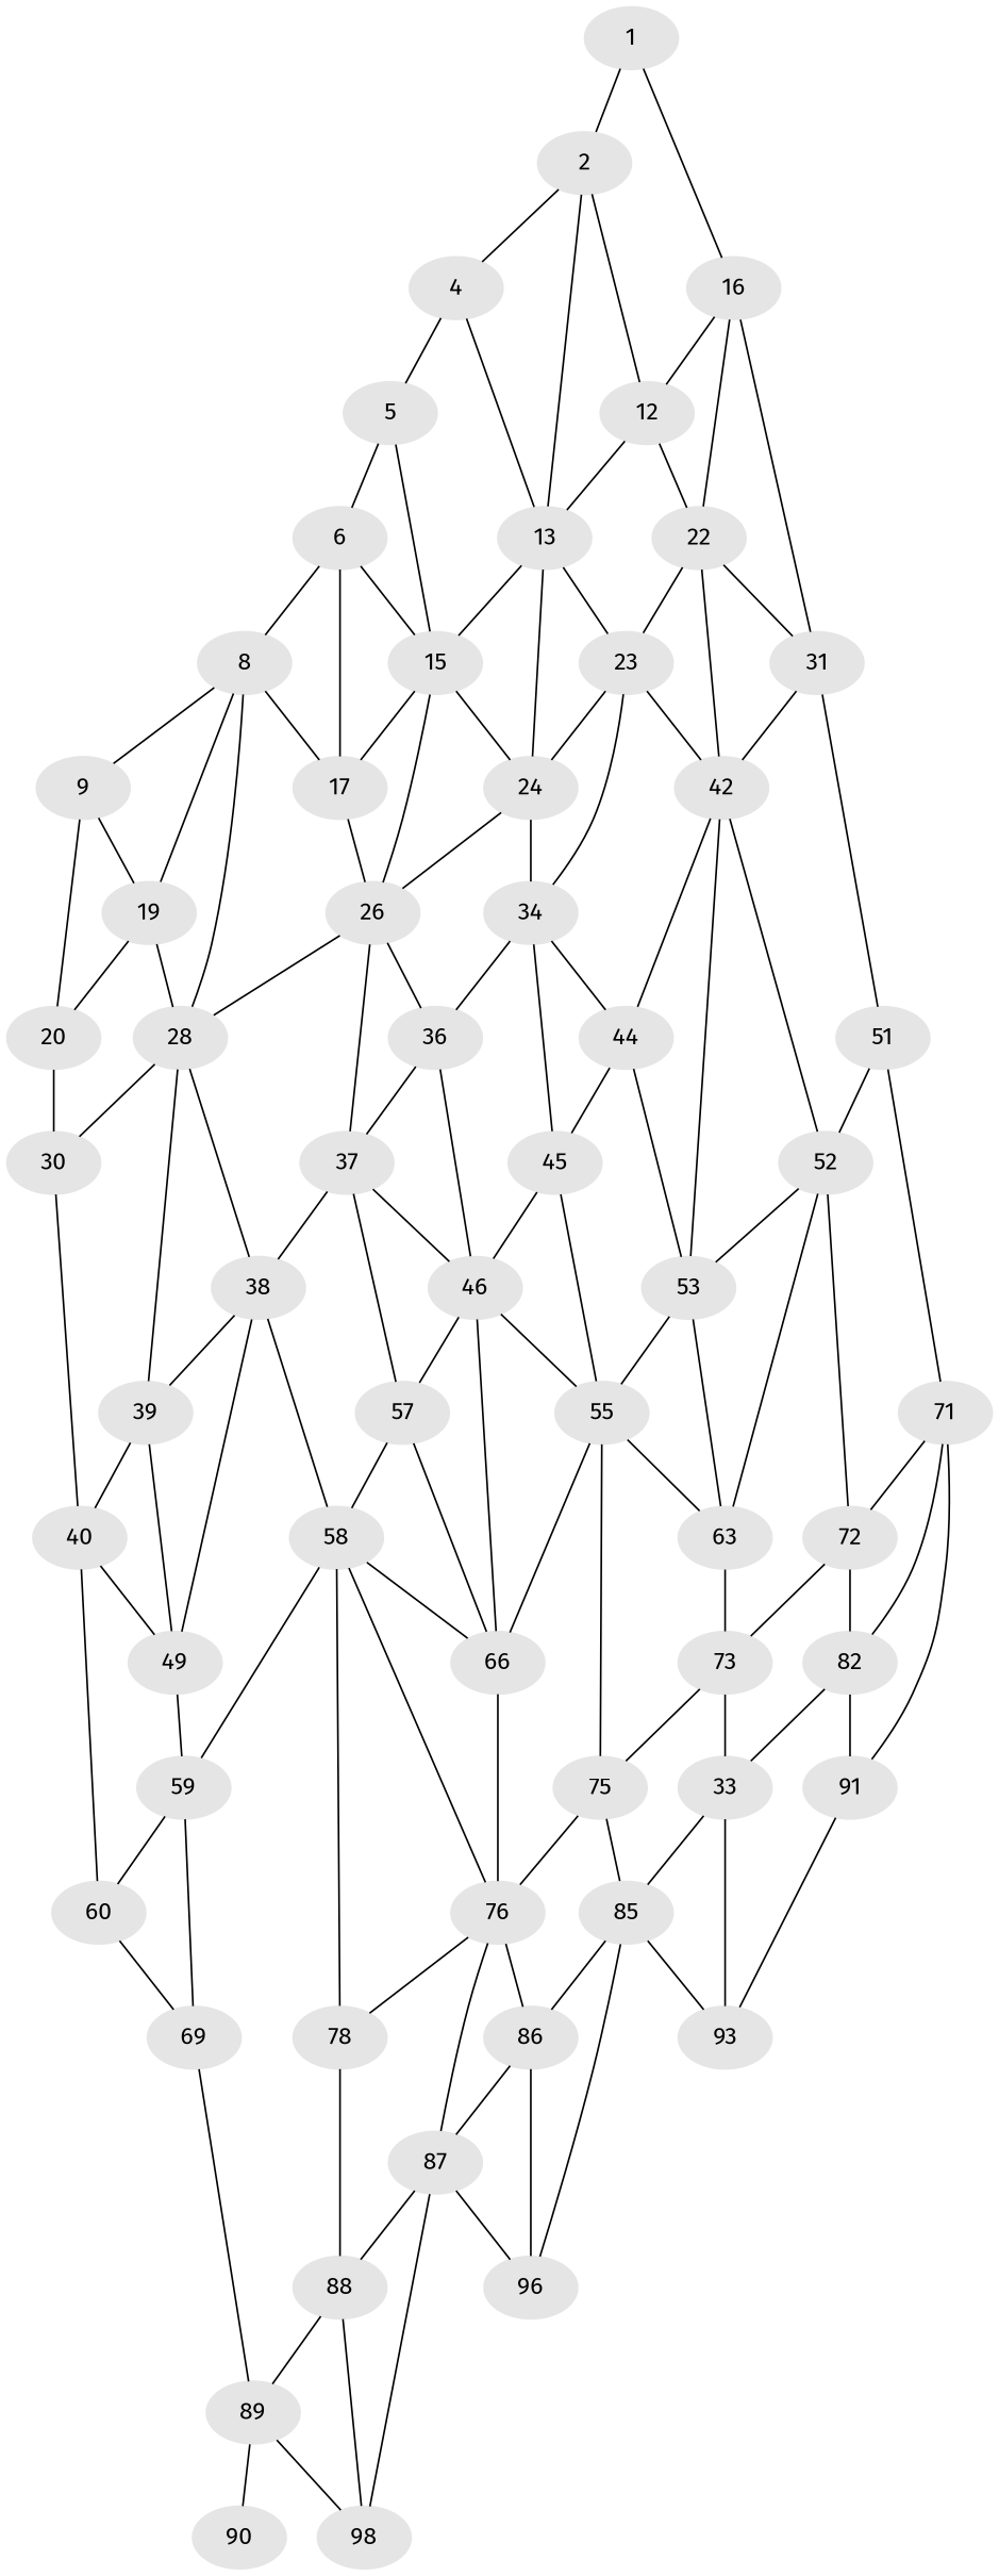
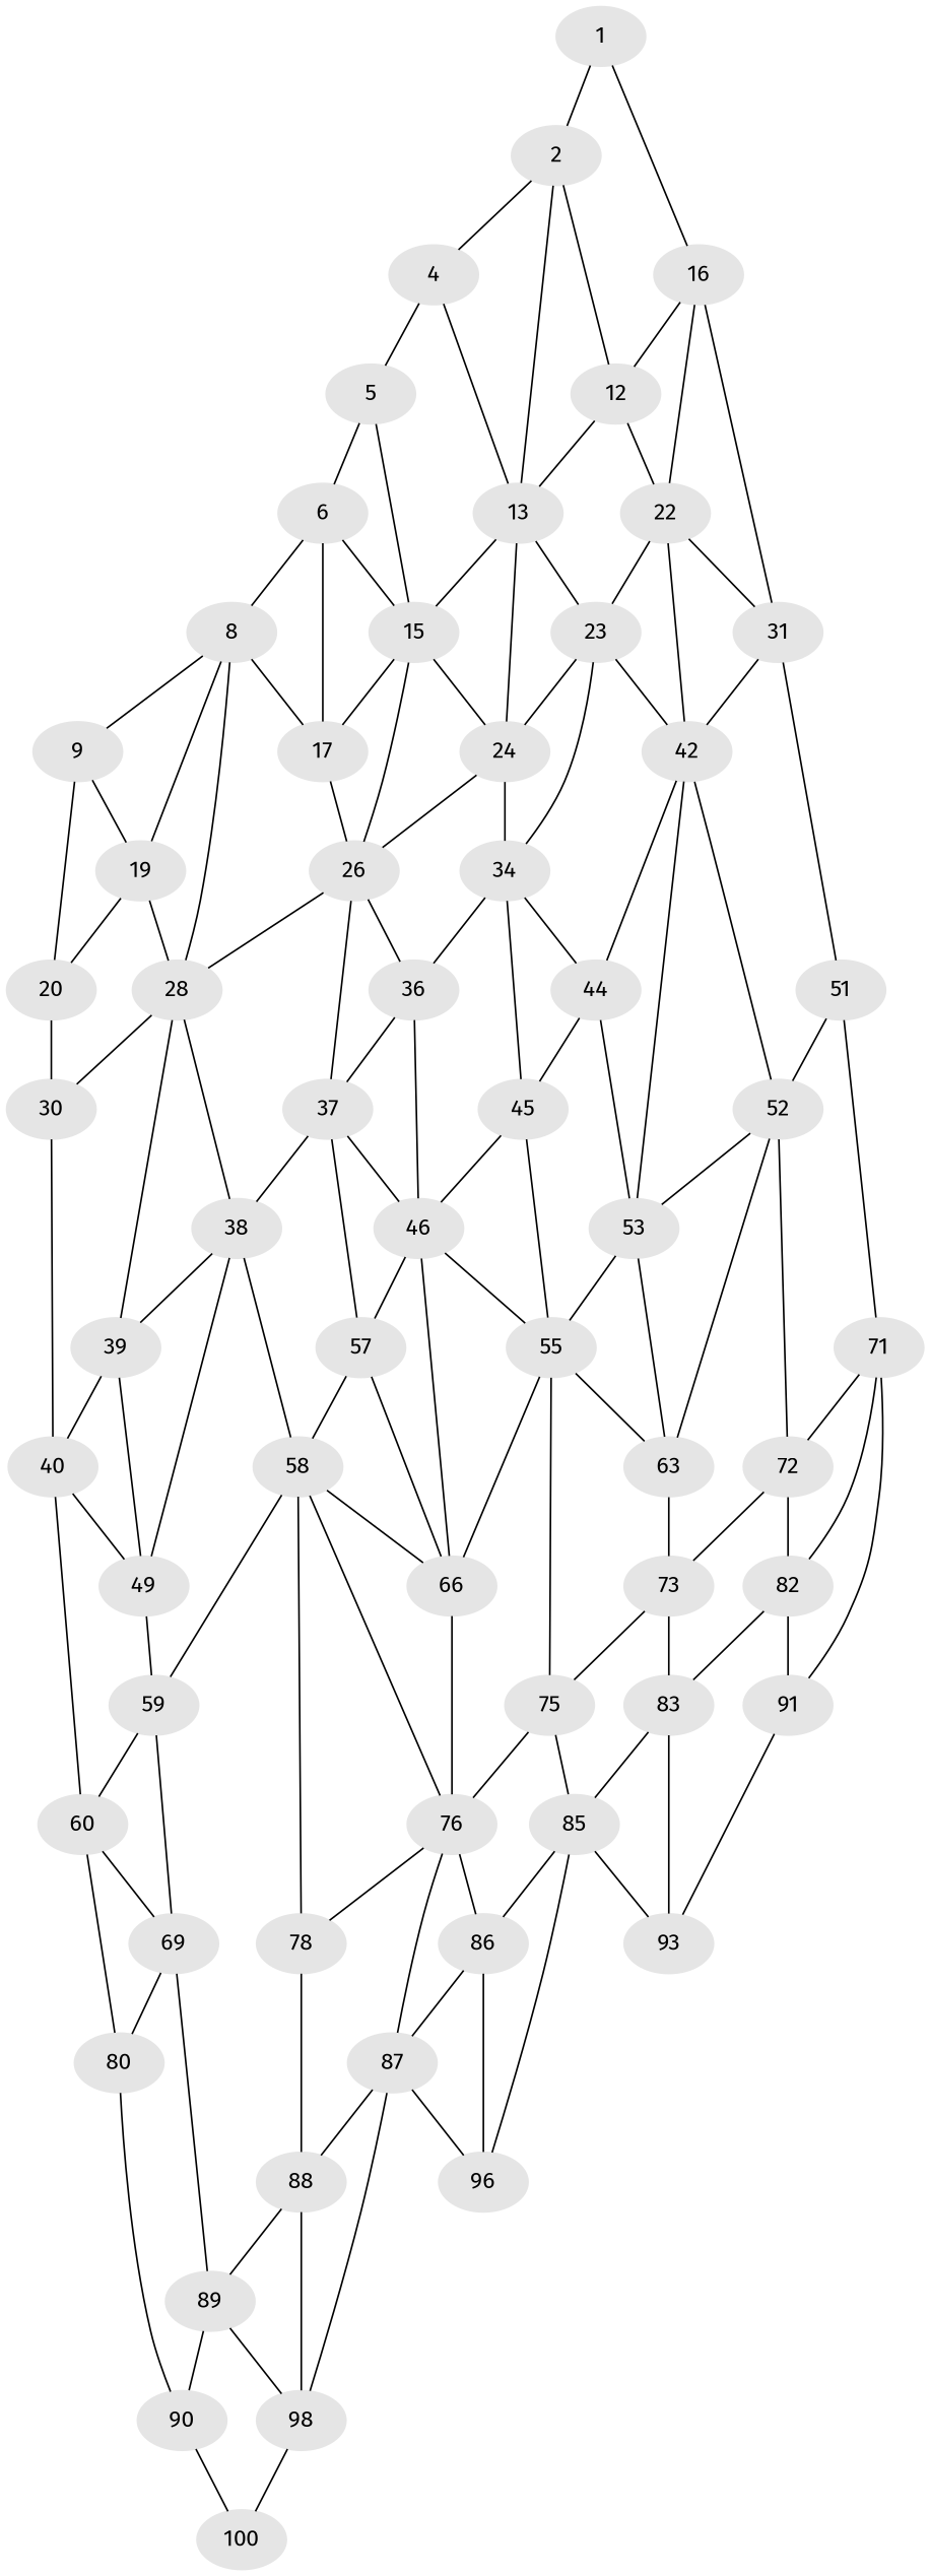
  graph {
    fontname="Fira Sans"
    node [color=gray90 fontname="Fira Sans" style=filled]
    edge [fontname="Fira Sans"]
    2 [super="+3"]
    4
    12
    13 [super="+14"]
    1
    n6 [label=16 super="+21"]
    22 [super="+32"]
    31 [super="+41"]
    5
    15 [super="+16"]
    23 [super="+33"]
    24 [super="+25"]
    6 [super="+7"]
    8 [super="+18"]
    17
    26 [super="+27"]
    9 [super="+10"]
    19
    28 [super="+29"]
    20
    30
    38 [super="+48"]
    39
    42 [super="+43"]
    51 [super="+61"]
    34 [super="+35"]
    36
    37 [super="+47"]
    40 [super="+50"]
    44
    52 [super="+62"]
    53 [super="+54"]
    45
    46 [super="+56"]
    57
    49
    58 [super="+68"]
    60 [super="+70"]
    71 [super="+81"]
    55 [super="+65"]
    66 [super="+67"]
    59
    78
    76 [super="+77"]
    69 [super="+79"]
+   80
    63 [super="+64"]
    72
    75
    82
    91 [super="+92"]
    73 [super="+74"]
    85 [super="+95"]
    89
    88
    90
-   83 [super="+84" label=33]
+   83 [super="+84"]
    86
    87 [super="+97"]
    98 [super="+99"]
    93 [super="+94"]
    96
+   100
    2 -- 4
    2 -- 12
    2 -- 13
    4 -- 13
    4 -- 5
    12 -- 13
    12 -- 22
    13 -- 15
    13 -- 23
    13 -- 24
    1 -- 2
    1 -- n6
    n6 -- 12
    n6 -- 22
    n6 -- 31
    22 -- 31
    22 -- 23 [weight=2]
    22 -- 42
    31 -- 42
    31 -- 51
    5 -- 15
    5 -- 6
    15 -- 24
    15 -- 17
    15 -- 26
    23 -- 24
    23 -- 42
    23 -- 34
    24 -- 26
    24 -- 34 [weight=2]
    6 -- 15
    6 -- 8
    6 -- 17
    8 -- 17
    8 -- 9
    8 -- 19
    8 -- 28
    17 -- 26
    26 -- 28
    26 -- 36
    26 -- 37
    9 -- 19
    9 -- 20
    19 -- 28
    19 -- 20
    28 -- 30
    28 -- 38
    28 -- 39
    20 -- 30
    30 -- 40
    38 -- 39
    38 -- 49
    38 -- 58
    39 -- 40
    39 -- 49
    42 -- 44
    42 -- 52
    42 -- 53
    51 -- 52 [weight=2]
    51 -- 71
    34 -- 36
    34 -- 44
    34 -- 45
    36 -- 37
    36 -- 46
    37 -- 38 [weight=2]
    37 -- 46
    37 -- 57
    40 -- 49
    40 -- 60
    44 -- 53
    44 -- 45
    52 -- 53
    52 -- 63
    52 -- 72
    53 -- 55
    53 -- 63 [weight=2]
    45 -- 46
    45 -- 55
    46 -- 57
    46 -- 55
    46 -- 66
    57 -- 58
    57 -- 66
    49 -- 59
    58 -- 66
    58 -- 59
    58 -- 78
    58 -- 76
    60 -- 69
+   60 -- 80
    71 -- 72
    71 -- 82
    71 -- 91
    55 -- 66
    55 -- 63
    55 -- 75
    66 -- 76 [weight=2]
    59 -- 60
    59 -- 69
    78 -- 88
    76 -- 78
    76 -- 86
    76 -- 87
+   69 -- 80
    69 -- 89
+   80 -- 90
    63 -- 73 [weight=2]
    72 -- 82
    72 -- 73
    75 -- 76
    75 -- 85
    82 -- 91
    82 -- 83
    91 -- 93
    73 -- 75
    73 -- 83 [weight=2]
    85 -- 86
    85 -- 93
    85 -- 96
    89 -- 90
    89 -- 98
    88 -- 89
    88 -- 98
+   90 -- 100
    83 -- 85
    83 -- 93 [weight=2]
    86 -- 87
    86 -- 96
    87 -- 88
    87 -- 98
    87 -- 96
+   98 -- 100
  }
